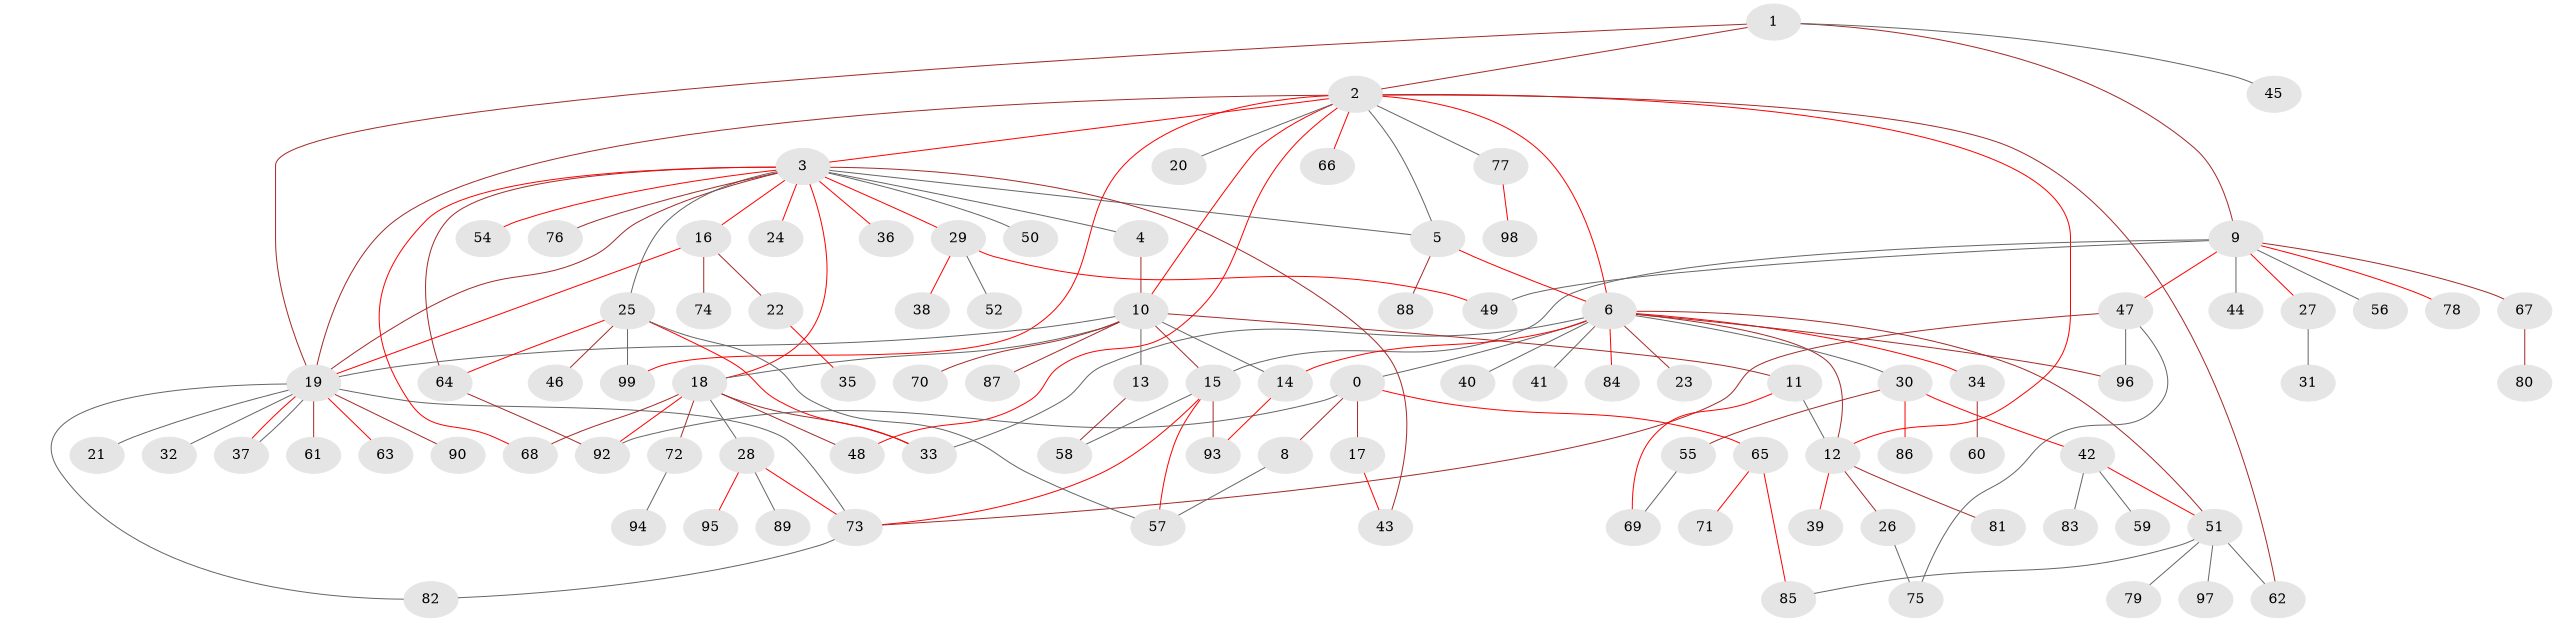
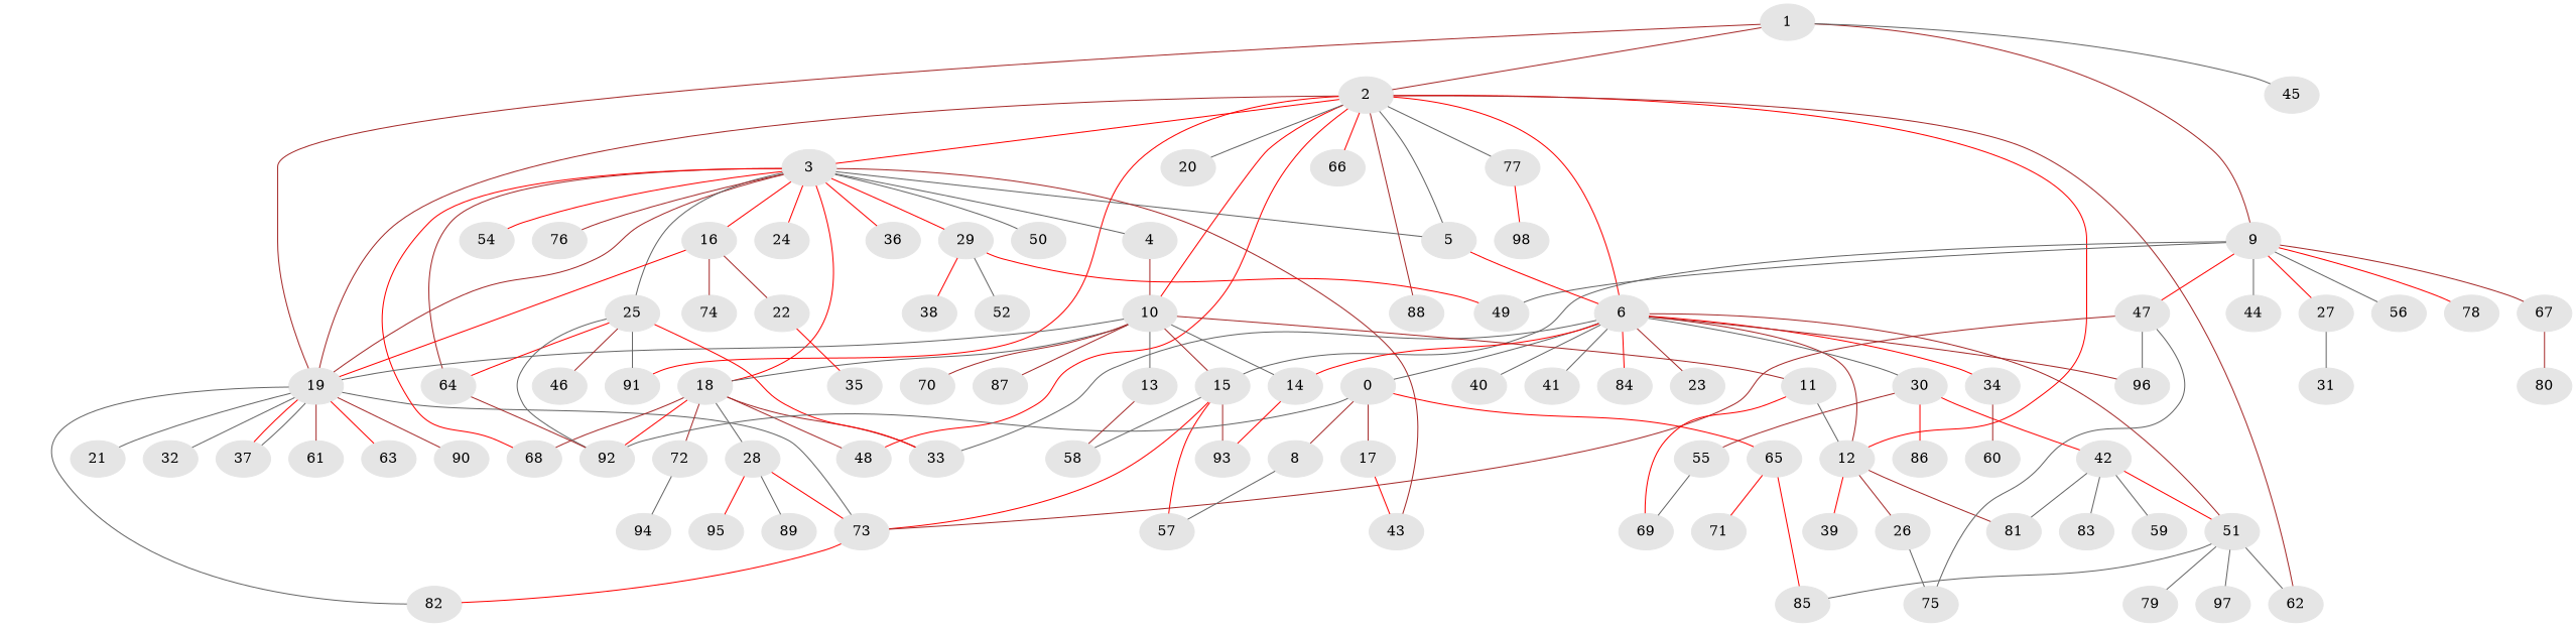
  graph {
    node [color=gray90 style=filled]
    edge [color=gray40]
    1
    2
    9
    19
    45
    3
    5
    6
    10
    12
    20
    48
    62
    66
    77
    88
-   91 [label=99]
+   91
    15
    27
    44
    47
    49
    56
    67
    78
    73
    21
    32
    37
    61
    63
    82
    90
    4
    16
    18
    24
    25
    29
    36
    43
    50
    54
    64
    68
    76
    n47 [label=0]
    14
    23
    30
    33
    34
    40
    41
    51
    84
    96
    11
    13
    70
    87
    26
    39
    81
    98
    22
    74
    92
    28
    72
    46
    38
    52
    8
    17
    65
    93
    42
    55
    86
    60
    79
    85
    97
    57
    71
    58
    31
    75
    80
    69
    35
    89
    95
    94
    59
    83
    1 -- 2 [color=brown]
    1 -- 9 [color=brown]
    1 -- 19 [color=brown]
    1 -- 45
    2 -- 19 [color=brown]
    2 -- 3 [color=red]
    2 -- 5
    2 -- 6 [color=red]
    2 -- 10 [color=red]
    2 -- 12 [color=red]
    2 -- 20
    2 -- 48 [color=red]
    2 -- 62 [color=brown]
    2 -- 66 [color=red]
    2 -- 77
-   5 -- 88 [color=brown]
+   2 -- 88 [color=brown]
    2 -- 91 [color=red]
    9 -- 15
    9 -- 27 [color=red]
    9 -- 44
    9 -- 47 [color=red]
    9 -- 49
    9 -- 56
    9 -- 67 [color=brown]
    9 -- 78 [color=red]
    19 -- 73
    19 -- 21
    19 -- 32
    19 -- 37 [color=red]
    19 -- 37
    19 -- 61 [color=brown]
    19 -- 63 [color=red]
    19 -- 82
    19 -- 90 [color=brown]
    3 -- 19 [color=brown]
    3 -- 5
    3 -- 4
    3 -- 16 [color=red]
    3 -- 18 [color=red]
    3 -- 24 [color=red]
    3 -- 25
    3 -- 29 [color=red]
    3 -- 36 [color=red]
    3 -- 43 [color=brown]
    3 -- 50
    3 -- 54 [color=red]
    3 -- 64 [color=brown]
    3 -- 68 [color=red]
    3 -- 76 [color=brown]
    5 -- 6 [color=red]
    6 -- 12 [color=brown]
    6 -- n47
    6 -- 14 [color=red]
    6 -- 23 [color=brown]
    6 -- 30
    6 -- 33
    6 -- 34 [color=red]
    6 -- 40
    6 -- 41
    6 -- 51 [color=brown]
    6 -- 84 [color=red]
    6 -- 96 [color=brown]
    10 -- 19
    10 -- 15 [color=brown]
    10 -- 18
    10 -- 14
    10 -- 11 [color=brown]
    10 -- 13
    10 -- 70 [color=brown]
    10 -- 87 [color=brown]
    12 -- 26 [color=brown]
    12 -- 39 [color=red]
    12 -- 81 [color=brown]
    77 -- 98 [color=red]
    15 -- 73 [color=red]
    15 -- 93 [color=brown]
    15 -- 57 [color=red]
    15 -- 58
    27 -- 31
    47 -- 73 [color=brown]
    47 -- 96
    47 -- 75
    67 -- 80 [color=brown]
-   73 -- 82
+   73 -- 82 [color=red]
    4 -- 10 [color=brown]
    16 -- 19 [color=red]
    16 -- 22 [color=brown]
    16 -- 74 [color=brown]
    18 -- 48 [color=brown]
    18 -- 68 [color=brown]
    18 -- 33 [color=brown]
    18 -- 92 [color=red]
    18 -- 28
    18 -- 72 [color=brown]
    25 -- 91
    25 -- 64 [color=red]
    25 -- 33 [color=red]
-   25 -- 57
+   25 -- 92
    25 -- 46 [color=brown]
    29 -- 49 [color=red]
    29 -- 38 [color=red]
    29 -- 52
    64 -- 92 [color=brown]
    n47 -- 92
    n47 -- 8 [color=brown]
    n47 -- 17 [color=brown]
    n47 -- 65 [color=red]
    14 -- 93 [color=red]
    30 -- 42 [color=red]
    30 -- 55 [color=brown]
    30 -- 86 [color=red]
    34 -- 60 [color=brown]
    51 -- 62
    51 -- 79
    51 -- 85
    51 -- 97
    11 -- 12
    11 -- 69 [color=red]
    13 -- 58 [color=brown]
    26 -- 75
    22 -- 35 [color=red]
    28 -- 73 [color=red]
    28 -- 89
    28 -- 95 [color=red]
    72 -- 94
    8 -- 57
    17 -- 43 [color=red]
    65 -- 85 [color=red]
    65 -- 71 [color=red]
    42 -- 51 [color=red]
+   42 -- 81
    42 -- 59
    42 -- 83
    55 -- 69
  }
